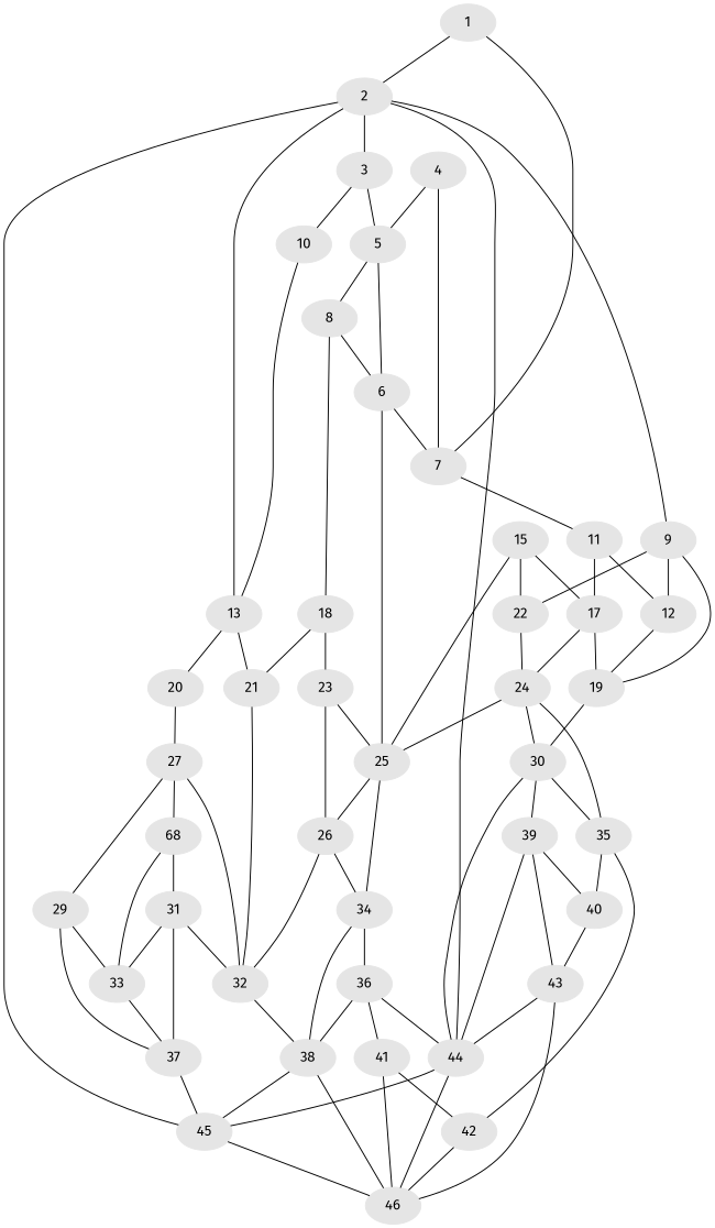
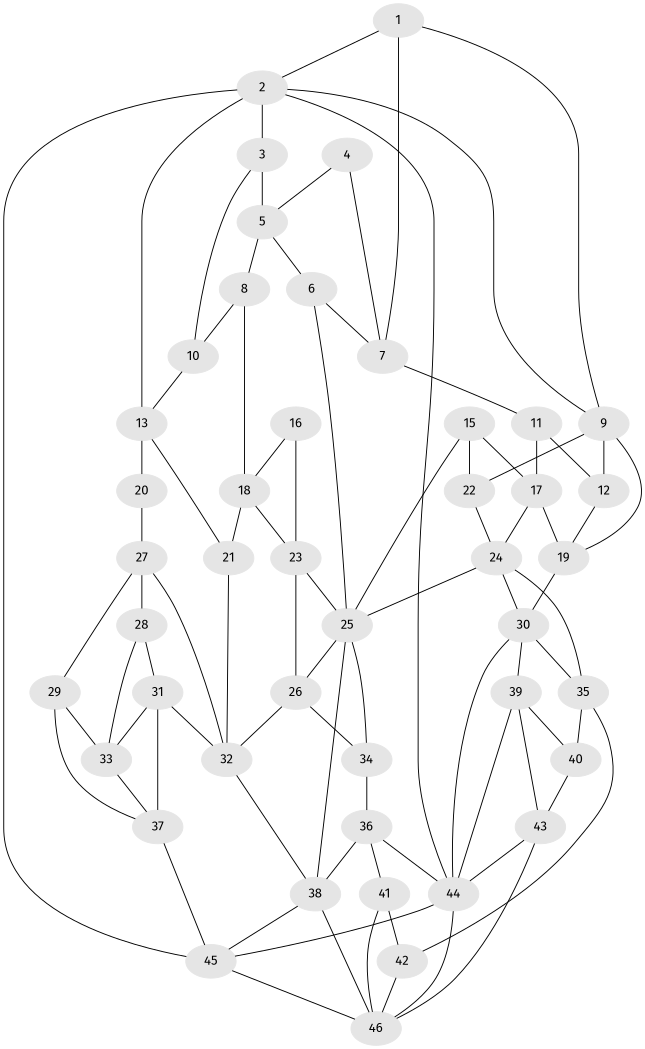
  graph {
    fontname="Fira Sans"
    node [color=gray90 fontname="Fira Sans" style=filled]
    edge [fontname="Fira Sans" weight=1.0]
    1
    2
    7
    9
    3
    13
    44
    45
    11
    12
    19
    22
    5
    10
    20
    21
    46
    6
    8
    4
    25
    18
    26
    34
    17
    23
    30
    24
    27
    32
    15
+   16
    35
    39
-   28 [label=68]
+   28
    29
    38
    40
    42
    36
    31
    33
    37
    43
    41
    1 -- 2
    1 -- 7
+   1 -- 9
    2 -- 9
    2 -- 3 [weight=2.0]
    2 -- 13
    2 -- 44
    2 -- 45
    7 -- 11 [weight=2.0]
    9 -- 12 [weight=2.0]
    9 -- 19
    9 -- 22
    3 -- 5 [weight=2.0]
    3 -- 10 [weight=2.0]
    13 -- 20 [weight=2.0]
    13 -- 21
    44 -- 45
    44 -- 46
    45 -- 46
    11 -- 12
    11 -- 17
    12 -- 19
    19 -- 30 [weight=2.0]
    22 -- 24
    5 -- 6
    5 -- 8
    10 -- 13
    20 -- 27 [weight=2.0]
    21 -- 32
    6 -- 7
    6 -- 25
-   8 -- 6
+   8 -- 10
    8 -- 18
    4 -- 7 [weight=2.0]
    4 -- 5
    25 -- 26
    25 -- 34
    18 -- 21
    18 -- 23
    26 -- 34
    26 -- 32
-   34 -- 38
+   25 -- 38
    34 -- 36
    17 -- 19
    17 -- 24
    23 -- 25
    23 -- 26 [weight=2.0]
    30 -- 44
    30 -- 35
    30 -- 39
    24 -- 25
    24 -- 30
    24 -- 35
    27 -- 32
    27 -- 28 [weight=2.0]
    27 -- 29
    32 -- 38
    15 -- 22 [weight=2.0]
    15 -- 25
    15 -- 17
+   16 -- 18 [weight=2.0]
+   16 -- 23 [weight=2.0]
    35 -- 40 [weight=2.0]
    35 -- 42
    39 -- 44
    39 -- 40 [weight=2.0]
    39 -- 43
    28 -- 31
    28 -- 33
    29 -- 33
    29 -- 37
    38 -- 45
    38 -- 46
    40 -- 43 [weight=2.0]
    42 -- 46
    36 -- 44
    36 -- 38 [weight=2.0]
    36 -- 41
    31 -- 32 [weight=2.0]
    31 -- 33
    31 -- 37
    33 -- 37
    37 -- 45 [weight=2.0]
    43 -- 44
    43 -- 46
    41 -- 46
    41 -- 42 [weight=2.0]
  }
